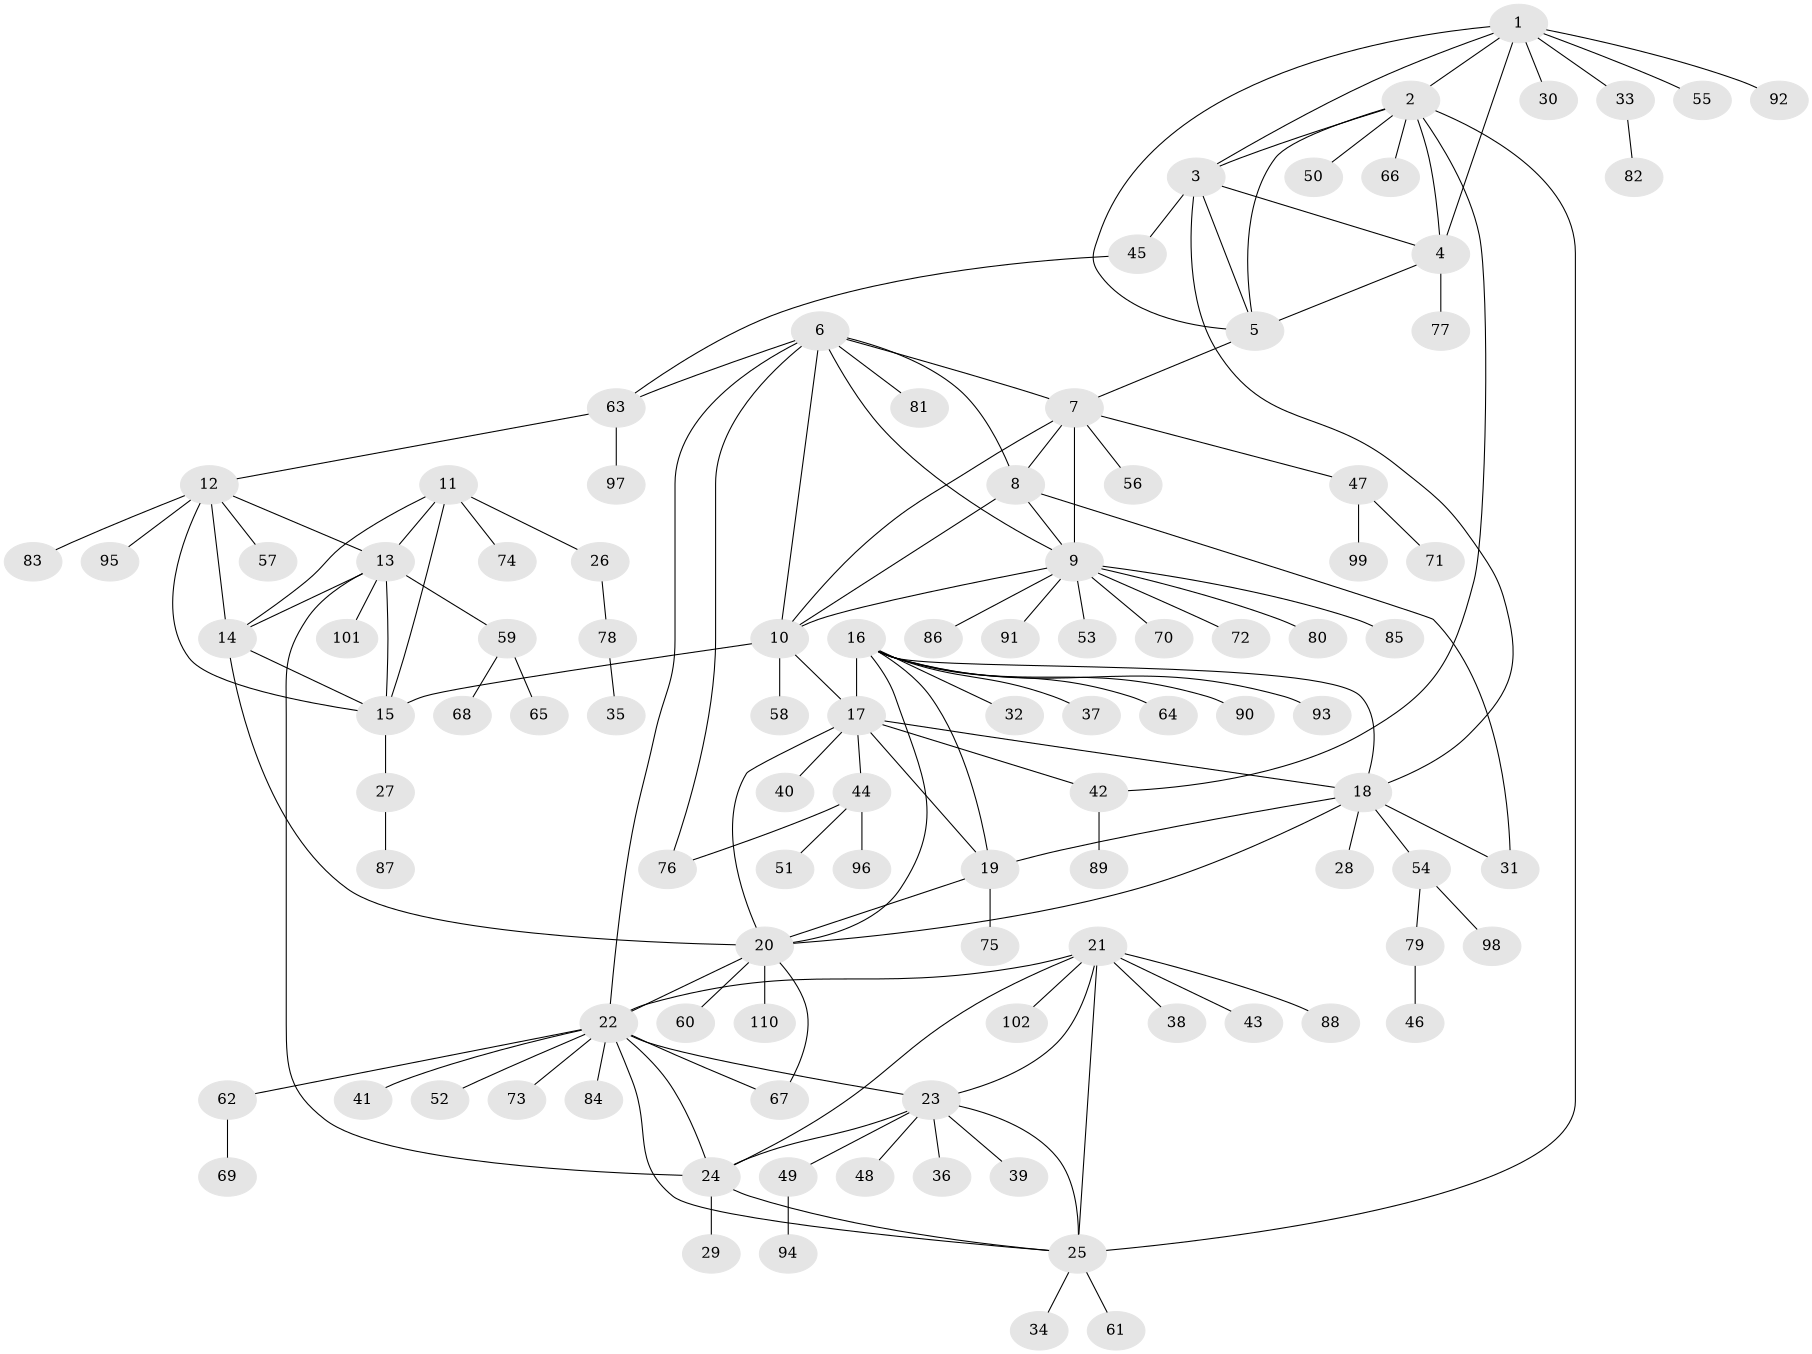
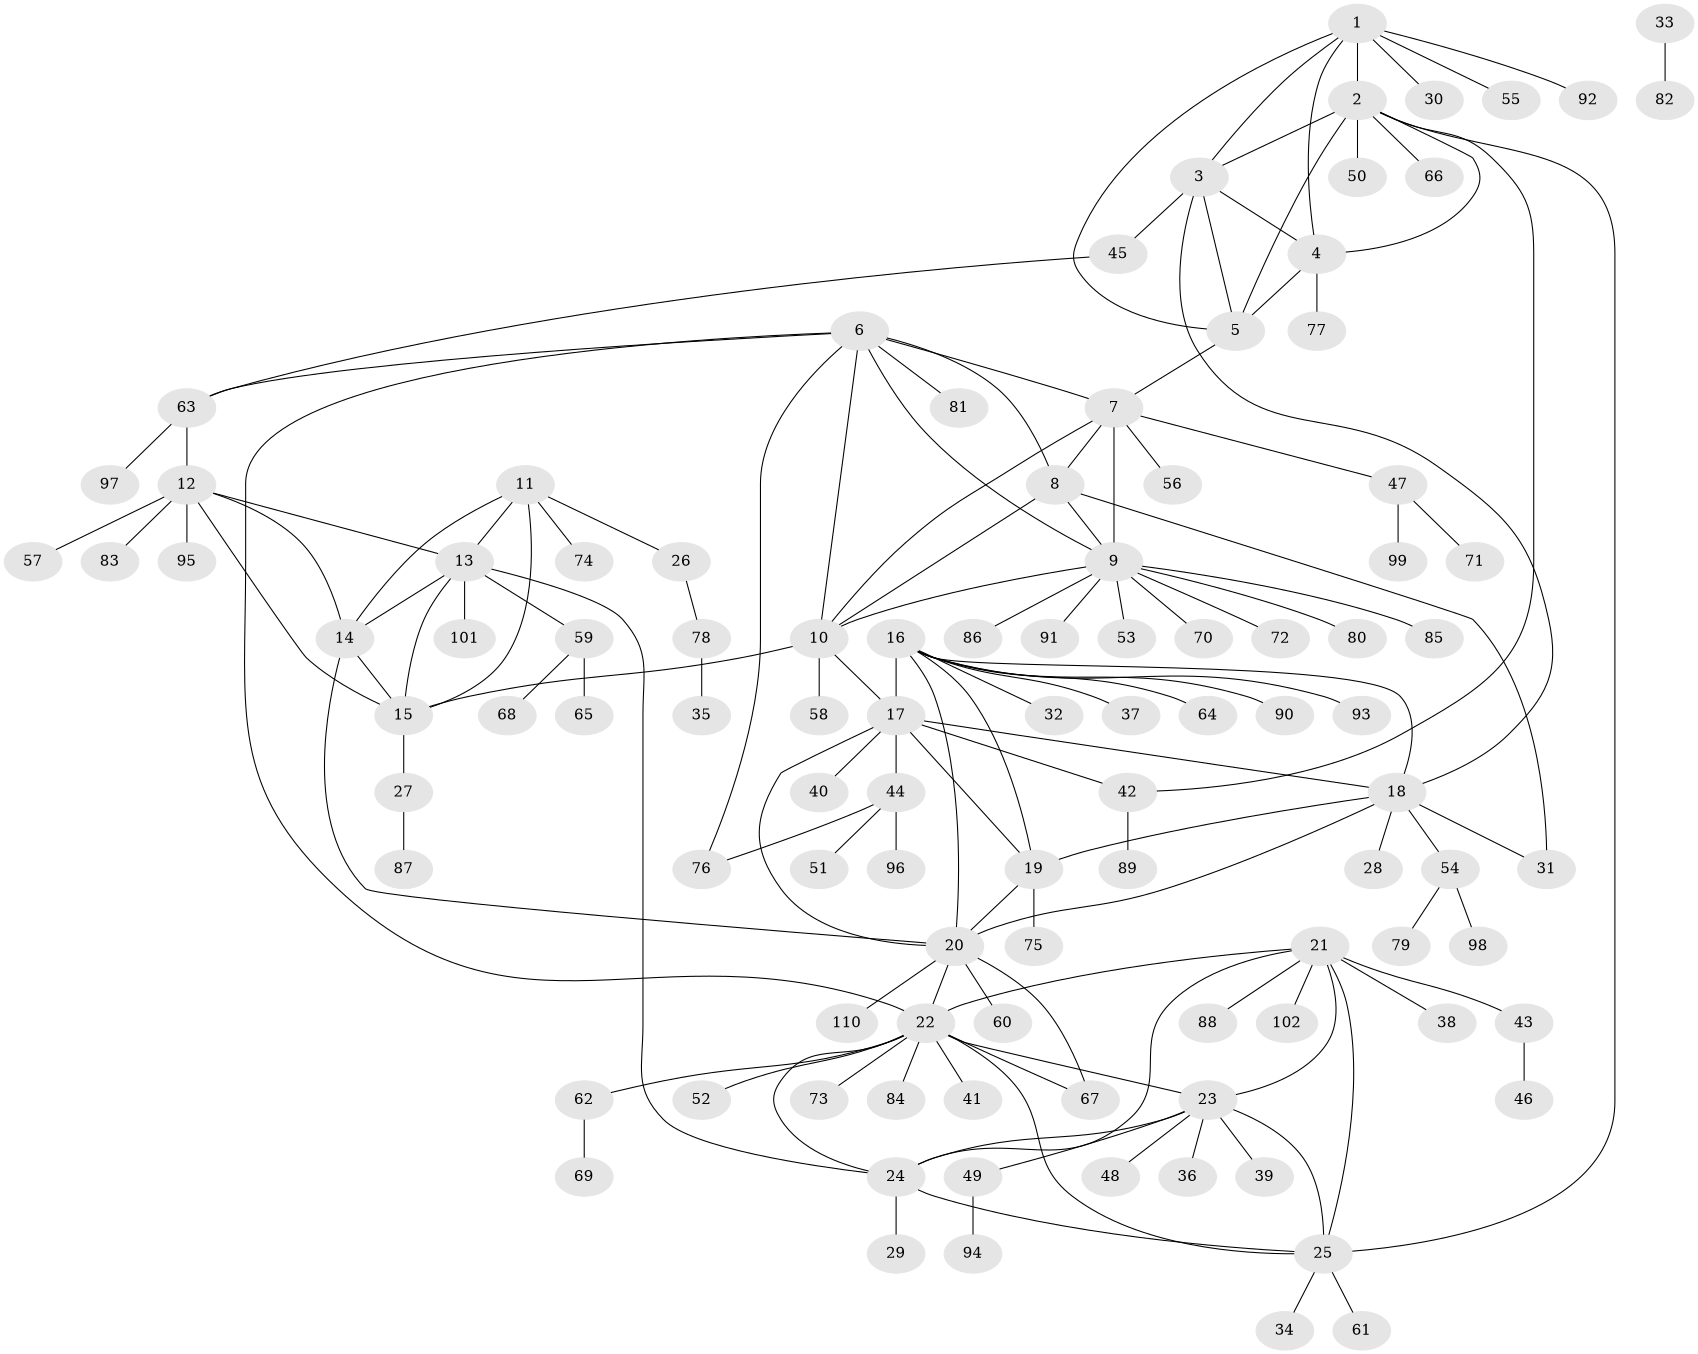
  graph {
    node [color=gray90 style=filled]
    1
    2
    3
    4
    5
    30
    33
    55
    92
    25
    42
    50
    66
    18
    45
    77
    7
    82
    15
    27
    34
    61
    89
    31
    20
    19
    28
    54
    63
    8
    9
    10
    47
    56
    6
    22
    76
    81
    53
    70
    72
    80
    85
    86
    91
    17
    58
    24
    67
    23
    41
    52
    62
    73
    84
    12
    97
    71
    99
    40
    44
    11
    13
    14
    26
    74
    57
    83
    95
    59
    101
    78
    29
    65
    68
    60
    n77 [label=110]
    87
    16
    32
    37
    64
    90
    93
    75
    51
    96
    79
    98
    21
    38
    43
    88
    102
    36
    39
    48
    49
    46
    69
    94
    35
    1 -- 2
    1 -- 3
    1 -- 4
    1 -- 5
    1 -- 30
-   1 -- 33
    1 -- 55
    1 -- 92
    2 -- 3
    2 -- 4
    2 -- 5
    2 -- 25
    2 -- 42
    2 -- 50
    2 -- 66
    3 -- 4
    3 -- 5
    3 -- 18
    3 -- 45
    4 -- 5
    4 -- 77
    5 -- 7
    33 -- 82
    25 -- 34
    25 -- 61
    42 -- 89
    18 -- 31
    18 -- 20
    18 -- 19
    18 -- 28
    18 -- 54
    45 -- 63
    7 -- 8
    7 -- 9
    7 -- 10
    7 -- 47
    7 -- 56
    15 -- 27
    27 -- 87
    20 -- 22
    20 -- 67
    20 -- 60
    20 -- n77
    19 -- 20
    19 -- 75
    54 -- 79
    54 -- 98
    63 -- 12
    63 -- 97
    8 -- 31
    8 -- 9
    8 -- 10
    9 -- 10
    9 -- 53
    9 -- 70
    9 -- 72
    9 -- 80
    9 -- 85
    9 -- 86
    9 -- 91
    10 -- 15
    10 -- 17
    10 -- 58
    47 -- 71
    47 -- 99
    6 -- 7
    6 -- 63
    6 -- 8
    6 -- 9
    6 -- 10
    6 -- 22
    6 -- 76
    6 -- 81
    22 -- 25
    22 -- 24
    22 -- 67
    22 -- 23
    22 -- 41
    22 -- 52
    22 -- 62
    22 -- 73
    22 -- 84
    17 -- 42
    17 -- 18
    17 -- 20
    17 -- 19
    17 -- 40
    17 -- 44
    24 -- 25
    24 -- 29
    23 -- 25
    23 -- 24
    23 -- 36
    23 -- 39
    23 -- 48
    23 -- 49
    62 -- 69
    12 -- 15
    12 -- 13
    12 -- 14
    12 -- 57
    12 -- 83
    12 -- 95
    44 -- 76
    44 -- 51
    44 -- 96
    11 -- 15
    11 -- 13
    11 -- 14
    11 -- 26
    11 -- 74
    13 -- 15
    13 -- 24
    13 -- 14
    13 -- 59
    13 -- 101
    14 -- 15
    14 -- 20
    26 -- 78
    59 -- 65
    59 -- 68
    78 -- 35
    16 -- 18
    16 -- 20
    16 -- 19
    16 -- 17
    16 -- 32
    16 -- 37
    16 -- 64
    16 -- 90
    16 -- 93
    21 -- 25
    21 -- 22
    21 -- 24
    21 -- 23
    21 -- 38
    21 -- 43
    21 -- 88
    21 -- 102
-   79 -- 46
+   43 -- 46
    49 -- 94
  }
